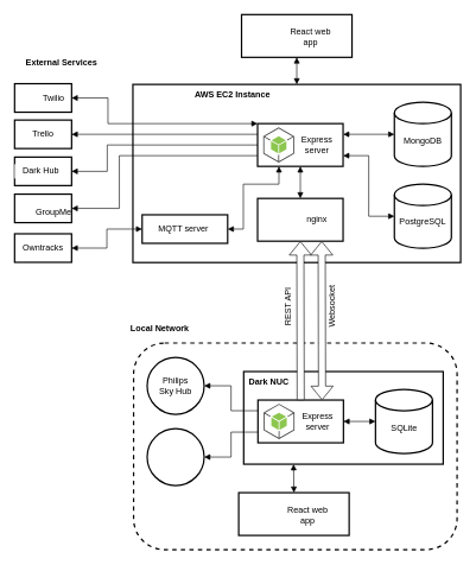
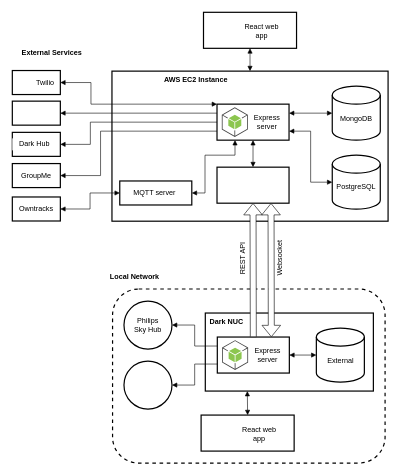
  <mxCell id="0" />
  <mxCell id="1" parent="0" />
  <mxCell id="2" value="" style="rounded=1;whiteSpace=wrap;html=1;strokeWidth=2;dashed=1;shadow=0;glass=0;comic=0;" vertex="1" parent="1"><mxGeometry x="187" y="481" width="454" height="290" as="geometry" /></mxCell>
  <mxCell id="3" value="Local Network" style="text;html=1;strokeColor=none;fillColor=none;align=center;verticalAlign=middle;whiteSpace=wrap;rounded=0;shadow=0;glass=0;dashed=1;comic=0;fontStyle=1" vertex="1" parent="1"><mxGeometry x="174" y="450" width="100" height="20" as="geometry" /></mxCell>
  <mxCell id="4" value="" style="group" vertex="1" connectable="0" parent="1"><mxGeometry x="206" y="501" width="80" height="80" as="geometry" /></mxCell>
  <mxCell id="5" value="" style="ellipse;whiteSpace=wrap;html=1;aspect=fixed;shadow=0;glass=0;comic=0;strokeWidth=2;" vertex="1" parent="4"><mxGeometry width="80" height="80" as="geometry" /></mxCell>
  <mxCell id="6" value="Philips Sky Hub" style="text;html=1;strokeColor=none;fillColor=none;align=center;verticalAlign=middle;whiteSpace=wrap;rounded=0;shadow=0;glass=0;dashed=1;comic=0;" vertex="1" parent="4"><mxGeometry x="15" y="30" width="50" height="20" as="geometry" /></mxCell>
  <mxCell id="7" value="" style="group" vertex="1" connectable="0" parent="1"><mxGeometry x="206" y="601" width="80" height="80" as="geometry" /></mxCell>
  <mxCell id="8" value="" style="ellipse;whiteSpace=wrap;html=1;aspect=fixed;shadow=0;glass=0;comic=0;strokeWidth=2;" vertex="1" parent="7"><mxGeometry width="80" height="80" as="geometry" /></mxCell>
  <mxCell id="9" value="Websocket" style="text;html=1;strokeColor=none;fillColor=none;align=center;verticalAlign=middle;whiteSpace=wrap;rounded=0;shadow=0;glass=0;comic=0;rotation=-90;" vertex="1" parent="1"><mxGeometry x="433.5" y="420" width="65" height="20" as="geometry" /></mxCell>
  <mxCell id="10" value="REST API" style="text;html=1;strokeColor=none;fillColor=none;align=center;verticalAlign=middle;whiteSpace=wrap;rounded=0;shadow=0;glass=0;comic=0;rotation=-90;" vertex="1" parent="1"><mxGeometry x="372" y="420" width="65" height="20" as="geometry" /></mxCell>
  <mxCell id="11" value="" style="group" vertex="1" connectable="0" parent="1"><mxGeometry x="338.5" y="20" width="155" height="60" as="geometry" /></mxCell>
  <mxCell id="12" value="" style="rounded=0;whiteSpace=wrap;html=1;strokeWidth=2;" vertex="1" parent="11"><mxGeometry width="155" height="60" as="geometry" /></mxCell>
  <mxCell id="13" value="React web app" style="text;html=1;strokeColor=none;fillColor=none;align=center;verticalAlign=middle;whiteSpace=wrap;rounded=0;" vertex="1" parent="11"><mxGeometry x="64.5" y="20.5" width="65" height="20" as="geometry" /></mxCell>
  <mxCell id="14" value="" style="shape=image;html=1;verticalAlign=top;verticalLabelPosition=bottom;labelBackgroundColor=#ffffff;imageAspect=0;aspect=fixed;image=https://cdn4.iconfinder.com/data/icons/logos-3/600/React.js_logo-128.png;shadow=0;glass=0;comic=0;strokeWidth=2;fillColor=#000000;" vertex="1" parent="11"><mxGeometry x="25.5" y="10.5" width="39" height="39" as="geometry" /></mxCell>
  <mxCell id="15" value="" style="group" vertex="1" connectable="0" parent="1"><mxGeometry x="341.5" y="521" width="280" height="160" as="geometry" /></mxCell>
  <mxCell id="16" value="" style="rounded=0;whiteSpace=wrap;html=1;shadow=0;glass=0;comic=0;strokeWidth=2;fillColor=#ffffff;gradientColor=none;" vertex="1" parent="15"><mxGeometry width="280" height="130" as="geometry" /></mxCell>
  <mxCell id="17" value="" style="group" vertex="1" connectable="0" parent="15"><mxGeometry x="180" y="25" width="90" height="90" as="geometry" /></mxCell>
  <mxCell id="18" value="" style="strokeWidth=2;html=1;shape=mxgraph.flowchart.database;whiteSpace=wrap;" vertex="1" parent="17"><mxGeometry x="5" width="80" height="90" as="geometry" /></mxCell>
- <mxCell id="19" value="SQLite" style="text;html=1;strokeColor=none;fillColor=none;align=center;verticalAlign=middle;whiteSpace=wrap;rounded=0;" vertex="1" parent="17"><mxGeometry y="45" width="90" height="20" as="geometry" /></mxCell>
+ <mxCell id="19" value="External" style="text;html=1;strokeColor=none;fillColor=none;align=center;verticalAlign=middle;whiteSpace=wrap;rounded=0;" vertex="1" parent="17"><mxGeometry y="45" width="90" height="20" as="geometry" /></mxCell>
  <mxCell id="20" value="Dark NUC" style="text;html=1;strokeColor=none;fillColor=none;align=left;verticalAlign=middle;whiteSpace=wrap;rounded=0;shadow=0;glass=0;comic=0;fontStyle=1" vertex="1" parent="15"><mxGeometry x="5" y="5" width="110" height="20" as="geometry" /></mxCell>
  <mxCell id="21" value="" style="group" vertex="1" connectable="0" parent="15"><mxGeometry x="20" y="40" width="120" height="60" as="geometry" /></mxCell>
  <mxCell id="22" value="" style="rounded=0;whiteSpace=wrap;html=1;strokeWidth=2;" vertex="1" parent="21"><mxGeometry width="120" height="60" as="geometry" /></mxCell>
  <mxCell id="23" value="" style="outlineConnect=0;dashed=0;verticalLabelPosition=bottom;verticalAlign=top;align=center;html=1;shape=mxgraph.aws3.android;fillColor=#8CC64F;gradientColor=none;shadow=0;glass=0;comic=0;strokeWidth=2;" vertex="1" parent="21"><mxGeometry x="8" y="5.25" width="43.31" height="49.5" as="geometry" /></mxCell>
  <mxCell id="24" value="Express server" style="text;html=1;strokeColor=none;fillColor=none;align=center;verticalAlign=middle;whiteSpace=wrap;rounded=0;" vertex="1" parent="21"><mxGeometry x="51.31" y="20" width="65" height="20" as="geometry" /></mxCell>
  <mxCell id="25" value="" style="group" vertex="1" connectable="0" parent="15"><mxGeometry x="10" y="120" width="120" height="40" as="geometry" /></mxCell>
  <mxCell id="26" style="edgeStyle=orthogonalEdgeStyle;rounded=0;orthogonalLoop=1;jettySize=auto;html=1;exitX=1;exitY=0.5;exitDx=0;exitDy=0;entryX=0;entryY=0.5;entryDx=0;entryDy=0;entryPerimeter=0;startArrow=block;startFill=1;strokeColor=#000000;strokeWidth=1;fillColor=#ffffff;endArrow=block;endFill=1;" edge="1" parent="15" source="22" target="18"><mxGeometry relative="1" as="geometry" /></mxCell>
  <mxCell id="27" value="" style="group" vertex="1" connectable="0" parent="1"><mxGeometry x="334.5" y="691" width="155" height="60" as="geometry" /></mxCell>
  <mxCell id="28" value="" style="rounded=0;whiteSpace=wrap;html=1;strokeWidth=2;" vertex="1" parent="27"><mxGeometry width="155" height="60" as="geometry" /></mxCell>
  <mxCell id="29" value="React web app" style="text;html=1;strokeColor=none;fillColor=none;align=center;verticalAlign=middle;whiteSpace=wrap;rounded=0;" vertex="1" parent="27"><mxGeometry x="64.5" y="20.5" width="65" height="20" as="geometry" /></mxCell>
  <mxCell id="30" value="" style="shape=image;html=1;verticalAlign=top;verticalLabelPosition=bottom;labelBackgroundColor=#ffffff;imageAspect=0;aspect=fixed;image=https://cdn4.iconfinder.com/data/icons/logos-3/600/React.js_logo-128.png;shadow=0;glass=0;comic=0;strokeWidth=2;fillColor=#000000;" vertex="1" parent="27"><mxGeometry x="25.5" y="10.5" width="39" height="39" as="geometry" /></mxCell>
  <mxCell id="31" style="edgeStyle=orthogonalEdgeStyle;rounded=0;orthogonalLoop=1;jettySize=auto;html=1;exitX=0.5;exitY=0;exitDx=0;exitDy=0;entryX=0.5;entryY=1;entryDx=0;entryDy=0;startArrow=block;startFill=1;strokeColor=#000000;strokeWidth=1;fillColor=#ffffff;endArrow=block;endFill=1;" edge="1" parent="1" source="32" target="12"><mxGeometry relative="1" as="geometry" /></mxCell>
  <mxCell id="32" value="" style="rounded=0;whiteSpace=wrap;html=1;shadow=0;glass=0;comic=0;strokeWidth=2;fillColor=#ffffff;gradientColor=none;" vertex="1" parent="1"><mxGeometry x="186" y="118" width="460" height="250" as="geometry" /></mxCell>
  <mxCell id="33" value="AWS EC2 Instance" style="text;html=1;strokeColor=none;fillColor=none;align=center;verticalAlign=middle;whiteSpace=wrap;rounded=0;shadow=0;glass=0;comic=0;fontStyle=1" vertex="1" parent="1"><mxGeometry x="271" y="123" width="110" height="20" as="geometry" /></mxCell>
  <mxCell id="34" value="" style="group" vertex="1" connectable="0" parent="1"><mxGeometry x="548" y="143" width="90" height="90" as="geometry" /></mxCell>
  <mxCell id="35" value="" style="strokeWidth=2;html=1;shape=mxgraph.flowchart.database;whiteSpace=wrap;" vertex="1" parent="34"><mxGeometry x="5" width="80" height="90" as="geometry" /></mxCell>
  <mxCell id="36" value="MongoDB" style="text;html=1;strokeColor=none;fillColor=none;align=center;verticalAlign=middle;whiteSpace=wrap;rounded=0;" vertex="1" parent="34"><mxGeometry y="44" width="90" height="20" as="geometry" /></mxCell>
  <mxCell id="37" value="" style="group" vertex="1" connectable="0" parent="1"><mxGeometry x="548" y="258" width="90" height="90" as="geometry" /></mxCell>
  <mxCell id="38" value="" style="strokeWidth=2;html=1;shape=mxgraph.flowchart.database;whiteSpace=wrap;" vertex="1" parent="37"><mxGeometry x="5" width="80" height="90" as="geometry" /></mxCell>
  <mxCell id="39" value="PostgreSQL" style="text;html=1;strokeColor=none;fillColor=none;align=center;verticalAlign=middle;whiteSpace=wrap;rounded=0;" vertex="1" parent="37"><mxGeometry y="43" width="90" height="20" as="geometry" /></mxCell>
  <mxCell id="40" value="" style="group" vertex="1" connectable="0" parent="1"><mxGeometry x="361" y="173" width="120" height="60" as="geometry" /></mxCell>
  <mxCell id="41" value="" style="rounded=0;whiteSpace=wrap;html=1;strokeWidth=2;" vertex="1" parent="40"><mxGeometry width="120" height="60" as="geometry" /></mxCell>
  <mxCell id="42" value="" style="outlineConnect=0;dashed=0;verticalLabelPosition=bottom;verticalAlign=top;align=center;html=1;shape=mxgraph.aws3.android;fillColor=#8CC64F;gradientColor=none;shadow=0;glass=0;comic=0;strokeWidth=2;" vertex="1" parent="40"><mxGeometry x="8" y="5.25" width="43.31" height="49.5" as="geometry" /></mxCell>
  <mxCell id="43" value="Express server" style="text;html=1;strokeColor=none;fillColor=none;align=center;verticalAlign=middle;whiteSpace=wrap;rounded=0;" vertex="1" parent="40"><mxGeometry x="51.31" y="20" width="65" height="20" as="geometry" /></mxCell>
  <mxCell id="44" value="" style="group" vertex="1" connectable="0" parent="1"><mxGeometry x="199" y="301" width="120" height="40" as="geometry" /></mxCell>
  <mxCell id="45" value="" style="group" vertex="1" connectable="0" parent="44"><mxGeometry width="120" height="40" as="geometry" /></mxCell>
  <mxCell id="46" value="" style="rounded=0;whiteSpace=wrap;html=1;strokeWidth=2;" vertex="1" parent="45"><mxGeometry width="120" height="40" as="geometry" /></mxCell>
  <mxCell id="47" value="MQTT server" style="text;html=1;strokeColor=none;fillColor=none;align=center;verticalAlign=middle;whiteSpace=wrap;rounded=0;" vertex="1" parent="45"><mxGeometry y="13.333" width="116.31" height="13.333" as="geometry" /></mxCell>
  <mxCell id="48" style="edgeStyle=orthogonalEdgeStyle;rounded=0;orthogonalLoop=1;jettySize=auto;html=1;exitX=1;exitY=0.5;exitDx=0;exitDy=0;entryX=0.25;entryY=1;entryDx=0;entryDy=0;startArrow=block;startFill=1;strokeColor=#000000;strokeWidth=1;fillColor=#ffffff;endArrow=block;endFill=1;" edge="1" parent="1" source="46" target="41"><mxGeometry relative="1" as="geometry"><Array as="points"><mxPoint x="341" y="321" /><mxPoint x="341" y="258" /><mxPoint x="391" y="258" /></Array></mxGeometry></mxCell>
  <mxCell id="49" style="edgeStyle=orthogonalEdgeStyle;rounded=0;orthogonalLoop=1;jettySize=auto;html=1;exitX=1;exitY=0.25;exitDx=0;exitDy=0;entryX=0;entryY=0.5;entryDx=0;entryDy=0;entryPerimeter=0;startArrow=block;startFill=1;strokeColor=#000000;strokeWidth=1;fillColor=#ffffff;endArrow=block;endFill=1;" edge="1" parent="1" source="41" target="35"><mxGeometry relative="1" as="geometry" /></mxCell>
  <mxCell id="50" style="edgeStyle=orthogonalEdgeStyle;rounded=0;orthogonalLoop=1;jettySize=auto;html=1;exitX=1;exitY=0.75;exitDx=0;exitDy=0;entryX=0;entryY=0.5;entryDx=0;entryDy=0;entryPerimeter=0;startArrow=block;startFill=1;strokeColor=#000000;strokeWidth=1;fillColor=#ffffff;endArrow=block;endFill=1;" edge="1" parent="1" source="41" target="38"><mxGeometry relative="1" as="geometry" /></mxCell>
  <mxCell id="51" value="" style="group" vertex="1" connectable="0" parent="1"><mxGeometry x="361" y="278" width="120" height="70" as="geometry" /></mxCell>
  <mxCell id="52" value="" style="group" vertex="1" connectable="0" parent="51"><mxGeometry width="120" height="70" as="geometry" /></mxCell>
  <mxCell id="53" value="" style="rounded=0;whiteSpace=wrap;html=1;strokeWidth=2;" vertex="1" parent="52"><mxGeometry width="120" height="60" as="geometry" /></mxCell>
- <mxCell id="54" value="nginx" style="text;html=1;strokeColor=none;fillColor=none;align=center;verticalAlign=middle;whiteSpace=wrap;rounded=0;" vertex="1" parent="52"><mxGeometry x="51.31" y="20" width="65" height="20" as="geometry" /></mxCell>
  <mxCell id="55" value="" style="shape=image;html=1;verticalAlign=top;verticalLabelPosition=bottom;labelBackgroundColor=#ffffff;imageAspect=0;aspect=fixed;image=https://cdn4.iconfinder.com/data/icons/logos-brands-5/24/nginx-128.png;shadow=0;glass=0;comic=0;strokeWidth=2;fillColor=#ffffff;gradientColor=none;" vertex="1" parent="52"><mxGeometry x="11.31" y="10" width="40" height="40" as="geometry" /></mxCell>
  <mxCell id="56" style="edgeStyle=orthogonalEdgeStyle;rounded=0;orthogonalLoop=1;jettySize=auto;html=1;exitX=0.5;exitY=0;exitDx=0;exitDy=0;entryX=0.5;entryY=1;entryDx=0;entryDy=0;startArrow=block;startFill=1;strokeColor=#000000;strokeWidth=1;fillColor=#ffffff;endArrow=block;endFill=1;" edge="1" parent="1" source="53" target="41"><mxGeometry relative="1" as="geometry" /></mxCell>
  <mxCell id="57" style="rounded=0;orthogonalLoop=1;jettySize=auto;html=1;exitX=0.5;exitY=0;exitDx=0;exitDy=0;entryX=0.5;entryY=1;entryDx=0;entryDy=0;startArrow=none;startFill=0;strokeColor=#000000;fillColor=#ffffff;shape=flexArrow;strokeWidth=1;" edge="1" parent="1" source="22" target="53"><mxGeometry relative="1" as="geometry"><mxPoint x="416" y="510" as="sourcePoint" /><mxPoint x="416" y="330" as="targetPoint" /></mxGeometry></mxCell>
  <mxCell id="58" style="rounded=0;orthogonalLoop=1;jettySize=auto;html=1;exitX=0.75;exitY=0;exitDx=0;exitDy=0;entryX=0.75;entryY=1;entryDx=0;entryDy=0;startArrow=classic;startFill=1;strokeColor=#000000;shape=flexArrow;fillColor=#ffffff;" edge="1" parent="1" source="22" target="53"><mxGeometry relative="1" as="geometry"><mxPoint x="446" y="510" as="sourcePoint" /><mxPoint x="446" y="330" as="targetPoint" /></mxGeometry></mxCell>
  <mxCell id="59" style="rounded=0;orthogonalLoop=1;jettySize=auto;html=1;exitX=0.5;exitY=0;exitDx=0;exitDy=0;entryX=0.25;entryY=1;entryDx=0;entryDy=0;startArrow=block;startFill=1;strokeColor=#000000;strokeWidth=1;fillColor=#ffffff;endArrow=block;endFill=1;" edge="1" parent="1" source="28" target="16"><mxGeometry relative="1" as="geometry" /></mxCell>
  <mxCell id="60" style="edgeStyle=orthogonalEdgeStyle;rounded=0;orthogonalLoop=1;jettySize=auto;html=1;exitX=1;exitY=0.5;exitDx=0;exitDy=0;entryX=0;entryY=0.25;entryDx=0;entryDy=0;startArrow=block;startFill=1;endArrow=none;endFill=0;strokeColor=#000000;strokeWidth=1;fillColor=#ffffff;" edge="1" parent="1" source="5" target="22"><mxGeometry relative="1" as="geometry" /></mxCell>
  <mxCell id="61" style="edgeStyle=orthogonalEdgeStyle;rounded=0;orthogonalLoop=1;jettySize=auto;html=1;exitX=1;exitY=0.5;exitDx=0;exitDy=0;entryX=0;entryY=0.75;entryDx=0;entryDy=0;startArrow=block;startFill=1;endArrow=none;endFill=0;strokeColor=#000000;strokeWidth=1;fillColor=#ffffff;" edge="1" parent="1" source="8" target="22"><mxGeometry relative="1" as="geometry" /></mxCell>
  <mxCell id="62" value="External Services" style="text;html=1;strokeColor=none;fillColor=none;align=center;verticalAlign=middle;whiteSpace=wrap;rounded=0;shadow=0;glass=0;comic=0;fontStyle=1" vertex="1" parent="1"><mxGeometry x="31" y="78" width="110" height="20" as="geometry" /></mxCell>
  <mxCell id="63" value="" style="group" vertex="1" connectable="0" parent="1"><mxGeometry x="20" y="168" width="100" height="230" as="geometry" /></mxCell>
  <mxCell id="64" value="" style="rounded=0;whiteSpace=wrap;html=1;shadow=0;glass=0;comic=0;strokeWidth=2;fillColor=#ffffff;" vertex="1" parent="63"><mxGeometry width="80" height="40" as="geometry" /></mxCell>
- <mxCell id="65" value="Trello" style="text;html=1;strokeColor=none;fillColor=#ffffff;align=center;verticalAlign=middle;whiteSpace=wrap;rounded=0;shadow=0;glass=0;comic=0;" vertex="1" parent="63"><mxGeometry x="20" y="10" width="40" height="20" as="geometry" /></mxCell>
  <mxCell id="66" value="" style="rounded=0;whiteSpace=wrap;html=1;shadow=0;glass=0;comic=0;strokeWidth=2;fillColor=#ffffff;" vertex="1" parent="63"><mxGeometry y="159.67" width="80" height="40" as="geometry" /></mxCell>
  <mxCell id="67" value="Owntracks" style="text;html=1;strokeColor=none;fillColor=#ffffff;align=center;verticalAlign=middle;whiteSpace=wrap;rounded=0;shadow=0;glass=0;comic=0;" vertex="1" parent="63"><mxGeometry x="20" y="169.67" width="40" height="20" as="geometry" /></mxCell>
  <mxCell id="68" value="" style="group" vertex="1" connectable="0" parent="1"><mxGeometry x="20" y="220" width="110" height="40" as="geometry" /></mxCell>
  <mxCell id="69" value="" style="rounded=0;whiteSpace=wrap;html=1;shadow=0;glass=0;comic=0;strokeWidth=2;fillColor=#ffffff;" vertex="1" parent="68"><mxGeometry width="80" height="40" as="geometry" /></mxCell>
  <mxCell id="70" value="Dark Hub" style="text;html=1;strokeColor=none;fillColor=#ffffff;align=center;verticalAlign=middle;whiteSpace=wrap;rounded=0;shadow=0;glass=0;comic=0;" vertex="1" parent="68"><mxGeometry y="10" width="74" height="20" as="geometry" /></mxCell>
  <mxCell id="71" value="" style="group;fillColor=#ffffff;" vertex="1" connectable="0" parent="1"><mxGeometry x="20" y="117" width="80" height="40" as="geometry" /></mxCell>
  <mxCell id="72" value="" style="rounded=0;whiteSpace=wrap;html=1;shadow=0;glass=0;comic=0;strokeWidth=2;fillColor=#ffffff;" vertex="1" parent="71"><mxGeometry width="80" height="40" as="geometry" /></mxCell>
  <mxCell id="73" value="Twilio" style="text;html=1;strokeColor=none;fillColor=#ffffff;align=center;verticalAlign=middle;whiteSpace=wrap;rounded=0;shadow=0;glass=0;comic=0;" vertex="1" parent="71"><mxGeometry x="35" y="10" width="40" height="20" as="geometry" /></mxCell>
  <mxCell id="74" style="edgeStyle=orthogonalEdgeStyle;rounded=0;orthogonalLoop=1;jettySize=auto;html=1;exitX=1;exitY=0.5;exitDx=0;exitDy=0;entryX=0;entryY=0;entryDx=0;entryDy=0;startArrow=block;startFill=1;strokeColor=#000000;strokeWidth=1;fillColor=#ffffff;endArrow=block;endFill=1;" edge="1" parent="1" source="72" target="41"><mxGeometry relative="1" as="geometry"><Array as="points"><mxPoint x="151" y="137" /><mxPoint x="151" y="173" /></Array></mxGeometry></mxCell>
  <mxCell id="75" style="edgeStyle=orthogonalEdgeStyle;rounded=0;orthogonalLoop=1;jettySize=auto;html=1;exitX=1;exitY=0.5;exitDx=0;exitDy=0;entryX=0;entryY=0.25;entryDx=0;entryDy=0;startArrow=block;startFill=1;strokeColor=#000000;strokeWidth=1;fillColor=#ffffff;endArrow=none;endFill=0;" edge="1" parent="1" source="64" target="41"><mxGeometry relative="1" as="geometry" /></mxCell>
  <mxCell id="76" value="" style="group" vertex="1" connectable="0" parent="1"><mxGeometry x="20" y="272" width="80" height="40" as="geometry" /></mxCell>
  <mxCell id="77" value="" style="rounded=0;whiteSpace=wrap;html=1;shadow=0;glass=0;comic=0;strokeWidth=2;fillColor=#ffffff;" vertex="1" parent="76"><mxGeometry width="80" height="40" as="geometry" /></mxCell>
- <mxCell id="78" value="GroupMe" style="text;html=1;strokeColor=none;fillColor=#ffffff;align=center;verticalAlign=middle;whiteSpace=wrap;rounded=0;shadow=0;glass=0;comic=0;" vertex="1" parent="76"><mxGeometry x="35" y="15" width="40" height="20" as="geometry" /></mxCell>
+ <mxCell id="78" value="GroupMe" style="text;html=1;strokeColor=none;fillColor=#ffffff;align=center;verticalAlign=middle;whiteSpace=wrap;rounded=0;shadow=0;glass=0;comic=0;" vertex="1" parent="76"><mxGeometry x="20" y="10" width="40" height="20" as="geometry" /></mxCell>
  <mxCell id="79" style="edgeStyle=orthogonalEdgeStyle;rounded=0;orthogonalLoop=1;jettySize=auto;html=1;exitX=1;exitY=0.5;exitDx=0;exitDy=0;entryX=0;entryY=0.75;entryDx=0;entryDy=0;startArrow=block;startFill=1;endArrow=none;endFill=0;strokeColor=#000000;strokeWidth=1;fillColor=#ffffff;" edge="1" parent="1" source="77" target="41"><mxGeometry relative="1" as="geometry"><Array as="points"><mxPoint x="167" y="292" /><mxPoint x="167" y="218" /></Array></mxGeometry></mxCell>
  <mxCell id="80" style="edgeStyle=orthogonalEdgeStyle;rounded=0;orthogonalLoop=1;jettySize=auto;html=1;exitX=1;exitY=0.5;exitDx=0;exitDy=0;entryX=0;entryY=0.5;entryDx=0;entryDy=0;startArrow=block;startFill=1;endArrow=none;endFill=0;strokeColor=#000000;strokeWidth=1;fillColor=#ffffff;" edge="1" parent="1" source="69" target="41"><mxGeometry relative="1" as="geometry"><Array as="points"><mxPoint x="150" y="240" /><mxPoint x="150" y="203" /></Array></mxGeometry></mxCell>
  <mxCell id="81" style="edgeStyle=orthogonalEdgeStyle;rounded=0;orthogonalLoop=1;jettySize=auto;html=1;exitX=1;exitY=0.5;exitDx=0;exitDy=0;entryX=0;entryY=0.5;entryDx=0;entryDy=0;startArrow=block;startFill=1;endArrow=block;endFill=1;strokeColor=#000000;strokeWidth=1;fillColor=#ffffff;" edge="1" parent="1" source="66" target="46"><mxGeometry relative="1" as="geometry" /></mxCell>
